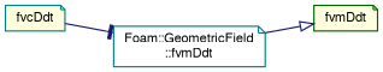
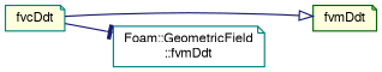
  digraph {
    rankdir=LR
    node [color=teal fillcolor=lightyellow fontname=FreeSans fontsize=10 shape=note style=filled]
    edge [color=midnightblue fontname=FreeSans fontsize=10 labelfontname=FreeSans labelfontsize=10 style=solid]
    n1 [fontcolor=black height=0.2 label=fvcDdt width=0.4]
    n2 [color=darkgreen height=0.2 label=fvmDdt width=0.4]
    n3 [fillcolor=white height=0.2 label="Foam::GeometricField\l::fvmDdt" width=0.4]
-   n3 -> n2 [arrowhead=onormal]
+   n1 -> n2 [arrowhead=onormal]
    n1 -> n3 [arrowhead=tee]
  }
